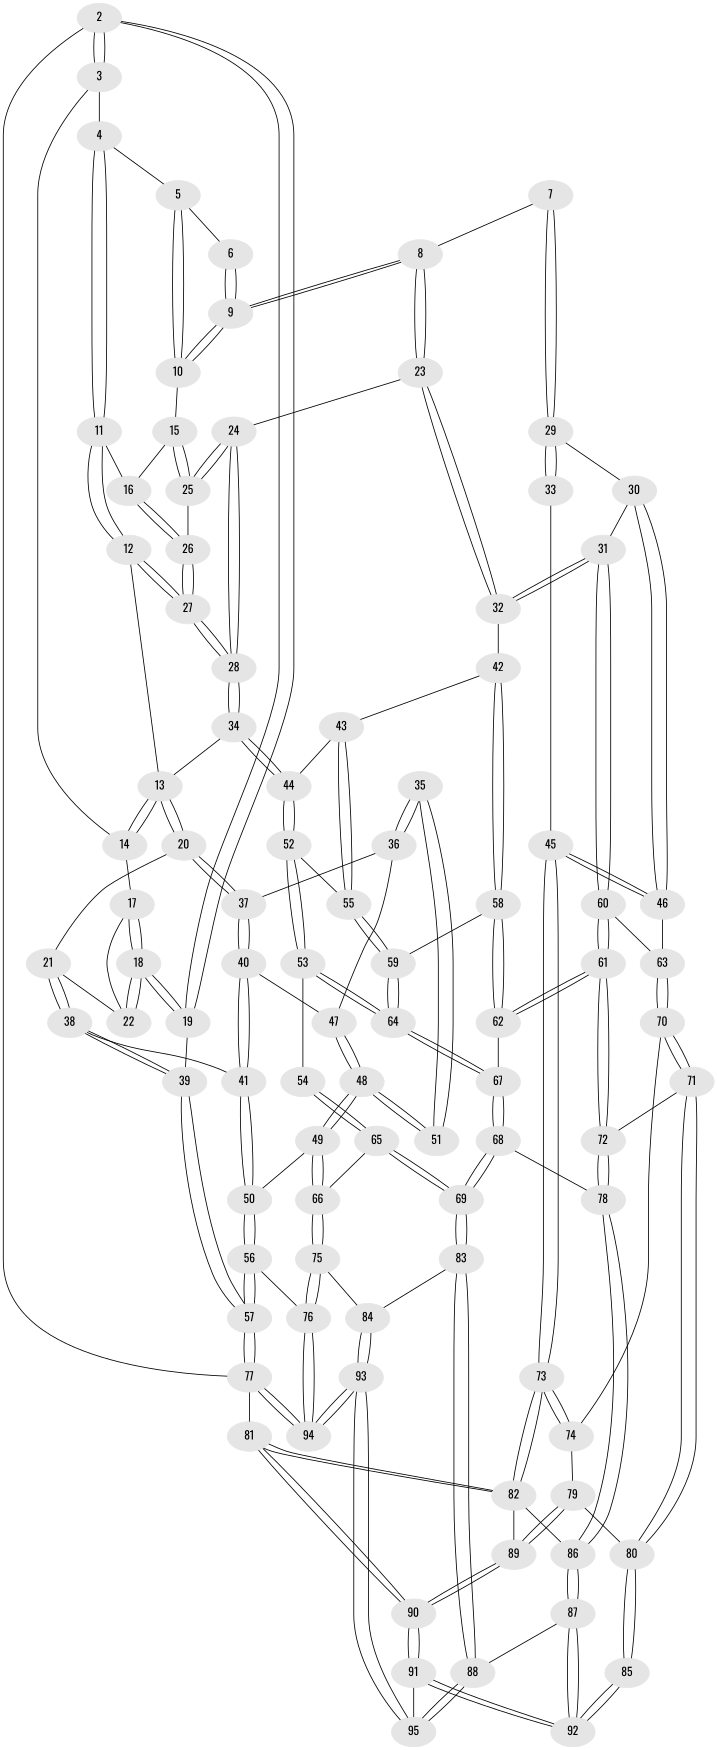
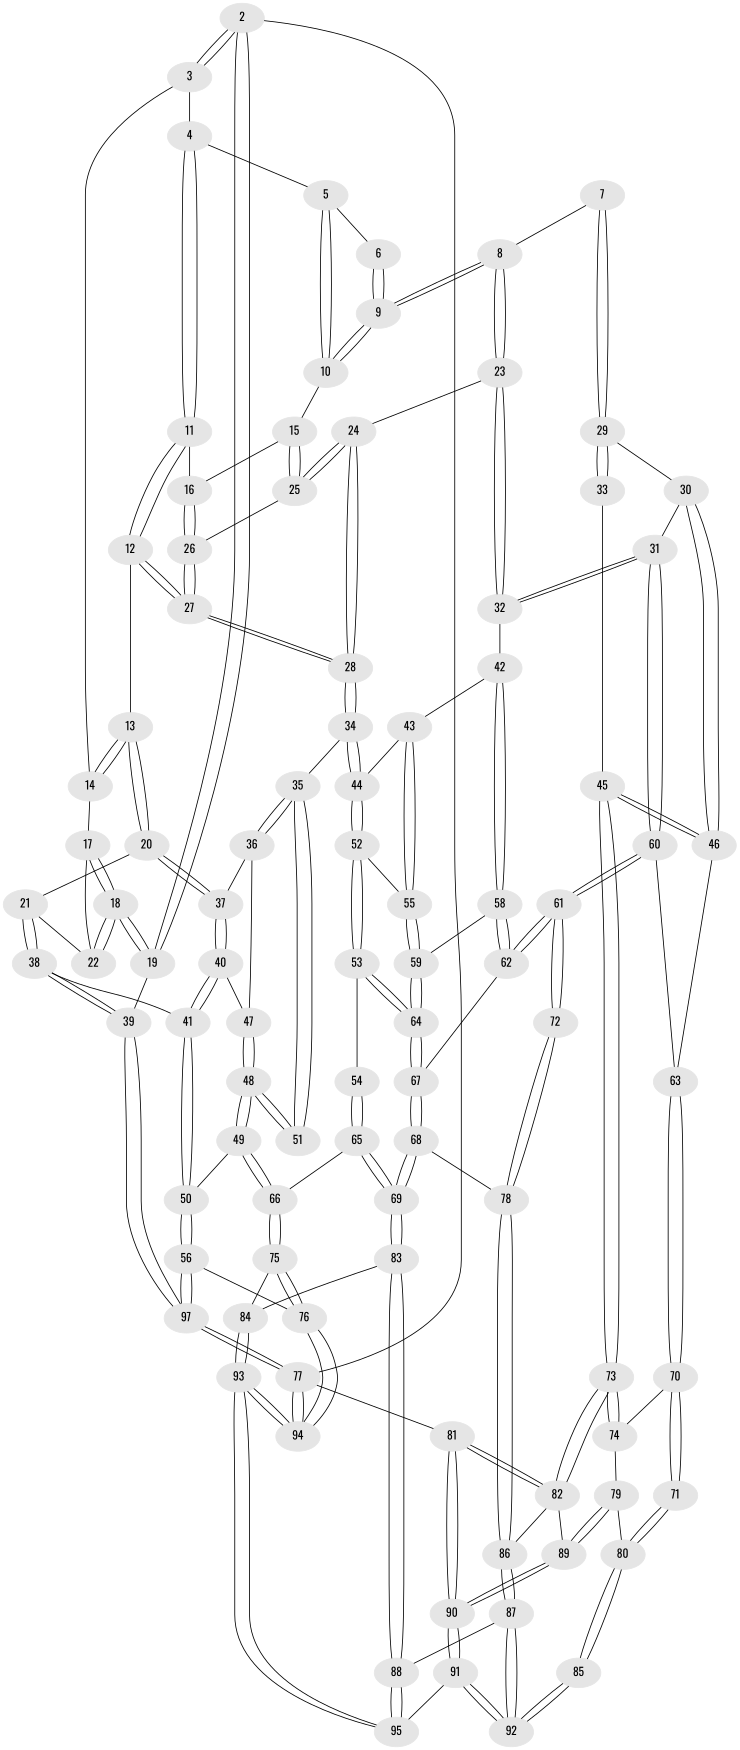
  graph {
    fontname=Oswald
    node [color=gray90 fontname=Oswald style=filled]
    edge [fontname=Oswald]
    2
    3
    19
    77
    7
    8
    29
    33
    45
    4
    14
    39
    81
    94
    5
    11
    17
    6
    10
    12
    16
    9
    15
    23
    30
    24
    32
    25
    13
    27
    26
    20
    28
    21
    37
    18
    22
-   57
+   57 [label=97]
    38
    40
    41
    42
    34
    35
    44
    31
    46
    60
    63
    61
    43
    58
    73
    82
    90
    36
    51
    52
    47
    48
    50
    56
    55
    59
    62
    53
    74
    70
    49
    66
    75
    76
    54
    65
    64
    67
    69
    72
    78
    68
    71
    83
    84
    86
    88
    80
    79
    85
    89
    93
    87
    92
    91
    95
    2 -- 3
    2 -- 3
    2 -- 19
    2 -- 19
    2 -- 77
    3 -- 4
    3 -- 14
    19 -- 39
    77 -- 81
    77 -- 94
    77 -- 94
    7 -- 8
    7 -- 29
    7 -- 29
    8 -- 9
    8 -- 9
    8 -- 23
    8 -- 23
    29 -- 33
    29 -- 33
    29 -- 30
    33 -- 45
    45 -- 46
    45 -- 46
    45 -- 73
    45 -- 73
    4 -- 5
    4 -- 11
    4 -- 11
    14 -- 17
    39 -- 57
    39 -- 57
    81 -- 82
    81 -- 82
    81 -- 90
    81 -- 90
    5 -- 6
    5 -- 10
    5 -- 10
    11 -- 12
    11 -- 12
    11 -- 16
    17 -- 18
    17 -- 18
    17 -- 22
    6 -- 9
    6 -- 9
    10 -- 15
    12 -- 13
    12 -- 27
    12 -- 27
    16 -- 26
    16 -- 26
    9 -- 10
    9 -- 10
    15 -- 16
    15 -- 25
    15 -- 25
    23 -- 24
    23 -- 32
    23 -- 32
    30 -- 31
    30 -- 46
    30 -- 46
    24 -- 25
    24 -- 25
    24 -- 28
    24 -- 28
    32 -- 42
    25 -- 26
    13 -- 14
    13 -- 14
    13 -- 20
    13 -- 20
    27 -- 28
    27 -- 28
    26 -- 27
    26 -- 27
    20 -- 21
    20 -- 37
    20 -- 37
    28 -- 34
    28 -- 34
    21 -- 22
    21 -- 38
    21 -- 38
    37 -- 40
    37 -- 40
    18 -- 19
    18 -- 19
    18 -- 22
    18 -- 22
    57 -- 77
    57 -- 77
    38 -- 39
    38 -- 39
    38 -- 41
    40 -- 41
    40 -- 41
    40 -- 47
    41 -- 50
    41 -- 50
    42 -- 43
    42 -- 58
    42 -- 58
-   34 -- 13
+   34 -- 35
    34 -- 44
    34 -- 44
    35 -- 36
    35 -- 36
    35 -- 51
    35 -- 51
    44 -- 52
    44 -- 52
    31 -- 32
    31 -- 32
    31 -- 60
    31 -- 60
    46 -- 63
    60 -- 63
    60 -- 61
    60 -- 61
    63 -- 70
    63 -- 70
    61 -- 62
    61 -- 62
    61 -- 72
    61 -- 72
    43 -- 44
    43 -- 55
    43 -- 55
    58 -- 59
    58 -- 62
    58 -- 62
    73 -- 82
    73 -- 82
    73 -- 74
    73 -- 74
    82 -- 86
    82 -- 89
    90 -- 91
    90 -- 91
    36 -- 37
    36 -- 47
    52 -- 55
    52 -- 53
    52 -- 53
    47 -- 48
    47 -- 48
    48 -- 51
    48 -- 51
    48 -- 49
    48 -- 49
    50 -- 56
    50 -- 56
    56 -- 57
    56 -- 57
    56 -- 76
    55 -- 59
    55 -- 59
    59 -- 64
    59 -- 64
    62 -- 67
    53 -- 54
    53 -- 64
    53 -- 64
    74 -- 79
    70 -- 74
    70 -- 71
    70 -- 71
    49 -- 50
    49 -- 66
    49 -- 66
    66 -- 75
    66 -- 75
    75 -- 76
    75 -- 76
    75 -- 84
    76 -- 94
    76 -- 94
    54 -- 65
    54 -- 65
    65 -- 66
    65 -- 69
    65 -- 69
    64 -- 67
    64 -- 67
    67 -- 68
    67 -- 68
    69 -- 83
    69 -- 83
    72 -- 78
    72 -- 78
    78 -- 86
    78 -- 86
    68 -- 69
    68 -- 69
    68 -- 78
-   71 -- 72
    71 -- 80
    71 -- 80
    83 -- 84
    83 -- 88
    83 -- 88
    84 -- 93
    84 -- 93
    86 -- 87
    86 -- 87
    88 -- 95
    88 -- 95
    80 -- 85
    80 -- 85
    79 -- 80
    79 -- 89
    79 -- 89
    85 -- 92
    85 -- 92
    89 -- 90
    89 -- 90
    93 -- 94
    93 -- 94
    93 -- 95
    93 -- 95
    87 -- 88
    87 -- 92
    87 -- 92
    91 -- 92
    91 -- 92
    91 -- 95
  }
